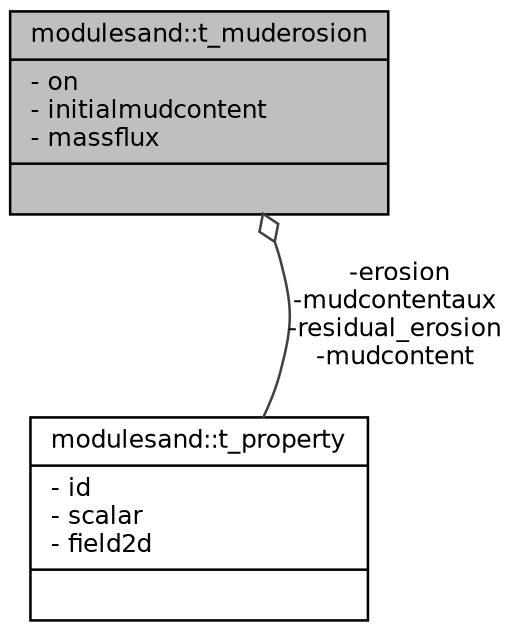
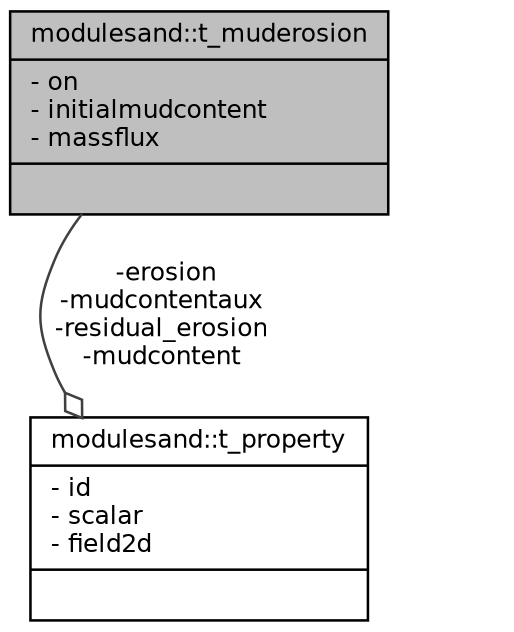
  digraph {
    node [color=black fontname=Helvetica fontsize=10 shape=record style=filled]
    n1 [fillcolor=grey75 fontcolor=black height=0.2 label="{modulesand::t_muderosion\n|- on\l- initialmudcontent\l- massflux\l|}" width=0.4]
    n2 [fillcolor=white height=0.2 label="{modulesand::t_property\n|- id\l- scalar\l- field2d\l|}" width=0.4]
-   n2 -> n1 [arrowhead=odiamond color=grey25 fontname=Helvetica fontsize=10 label=" -erosion\n-mudcontentaux\n-residual_erosion\n-mudcontent" labelfontname=Helvetica labelfontsize=10 style=solid]
+   n1 -> n2 [arrowhead=odiamond color=grey25 fontname=Helvetica fontsize=10 label=" -erosion\n-mudcontentaux\n-residual_erosion\n-mudcontent" labelfontname=Helvetica labelfontsize=10 style=solid]
  }
